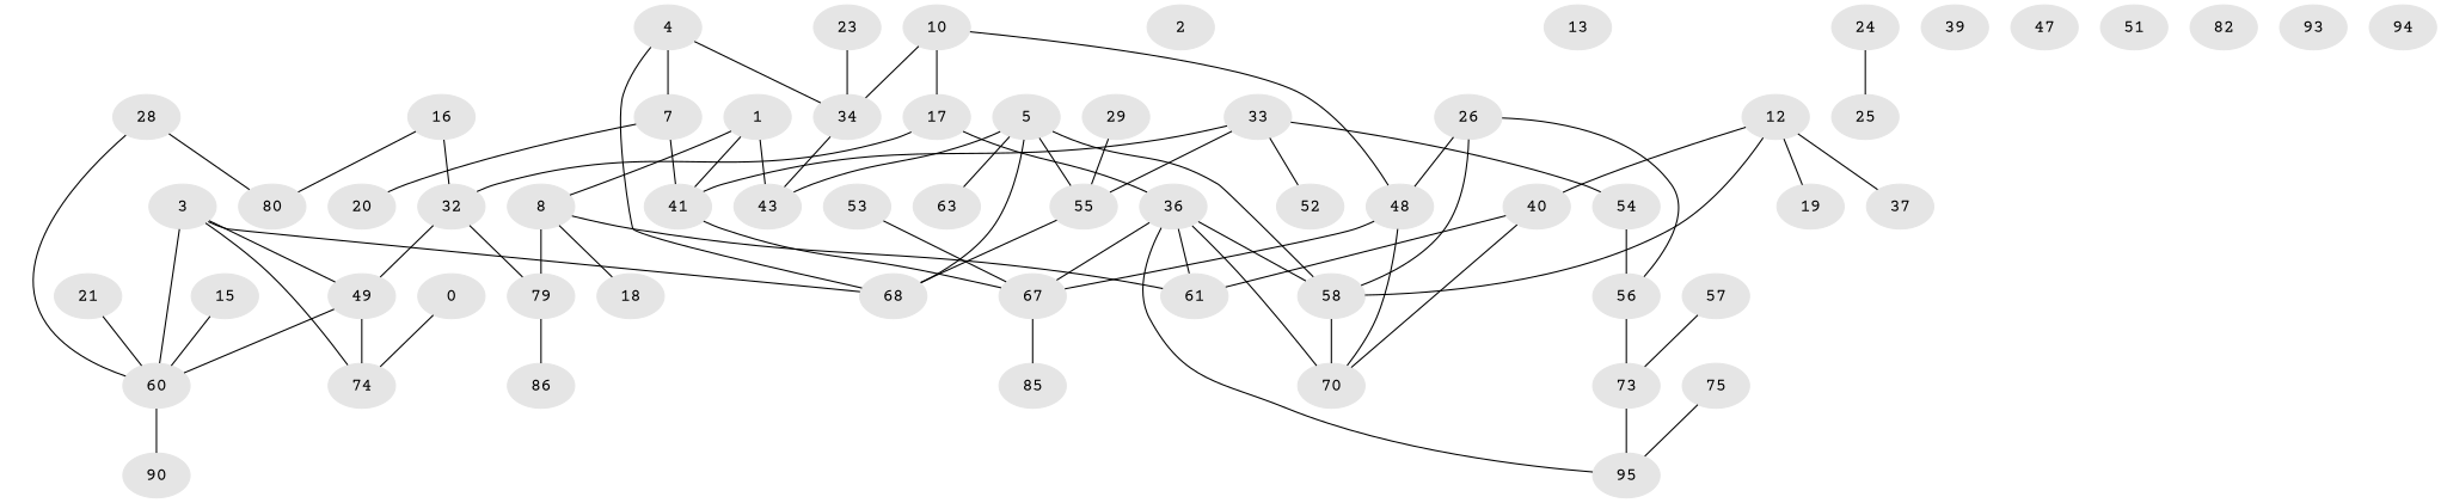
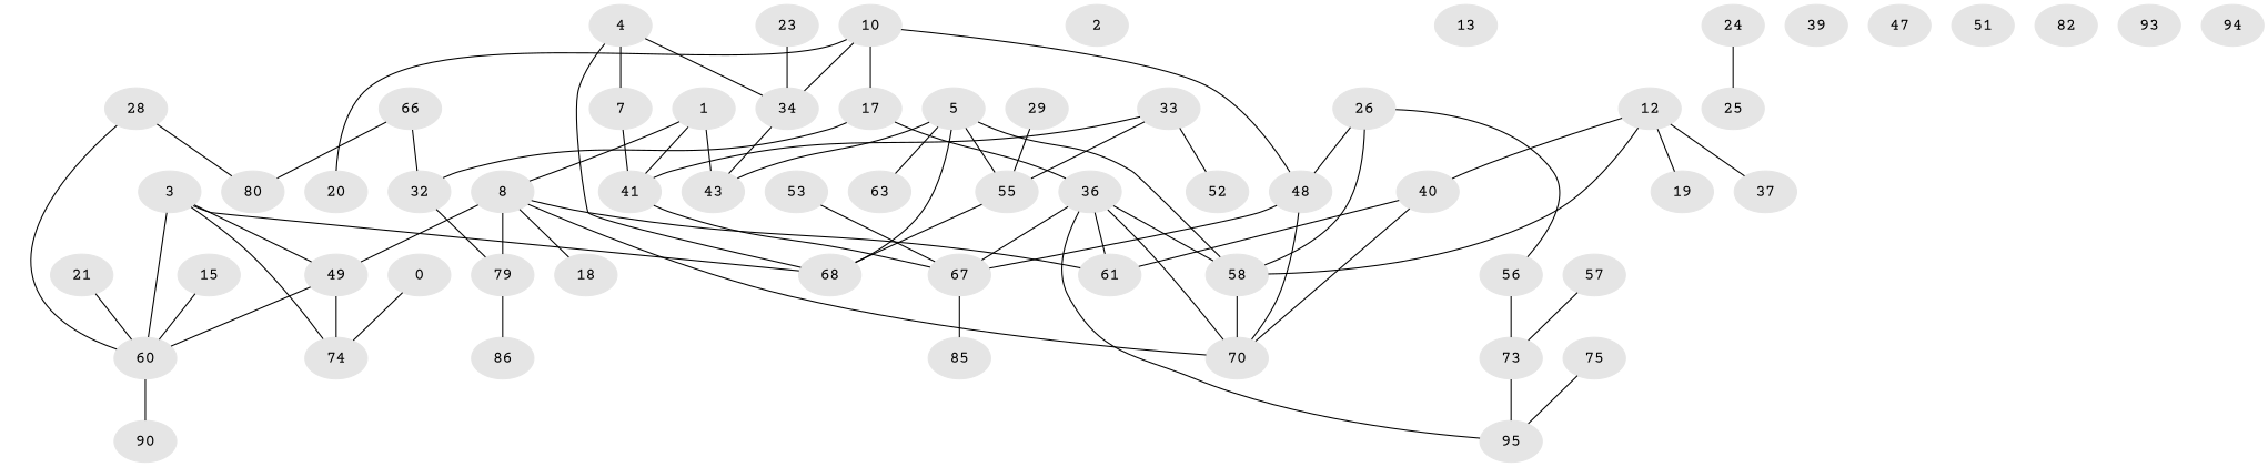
  graph {
    fontname="Courier Prime"
    node [color=gray90 fontname="Courier Prime" style=filled]
    edge [fontname="Courier Prime"]
    8 [super="+45"]
    49 [super="+69"]
    18
    61 [super="+64"]
    70 [super="+71"]
    79 [super="+88"]
    1
    41 [super="+76"]
    43
    67 [super="+89"]
    2
    3 [super="+46"]
    60 [super="+91"]
    68 [super="+83"]
    74 [super="+87"]
    19 [super="+65"]
    90
    7 [super="+9"]
    4
    34 [super="+50"]
    5 [super="+35"]
    55
    58
    63
    n25 [label=0]
    86
    10 [super="+13"]
    17 [super="+22"]
    20 [super="+27"]
    48 [super="+62"]
    32 [super="+38"]
    36 [super="+59"]
    12 [super="+30"]
    n34 [label=37]
    40 [super="+44"]
    n36 [label=13]
    15 [super="+72"]
-   16 [super="+37"]
+   16 [super="+37" label=66]
    80
    95
    21
    23
    24 [super="+81"]
    25
    26 [super="+78"]
    56 [super="+92"]
    73 [super="+84"]
    28
    29
    33 [super="+42"]
    52
-   54
    85
    39
    47
    51
    53
    57
    75
    82
    93
    94
-   32 -- 49
+   8 -- 49
    8 -- 18
    8 -- 61
+   8 -- 70
    8 -- 79
    49 -- 60
    49 -- 74
    79 -- 86
    1 -- 8
    1 -- 41
    1 -- 43
    41 -- 67
    67 -- 85
    3 -- 49
    3 -- 60
    3 -- 68
    3 -- 74
    60 -- 90
    7 -- 41
    4 -- 68
    4 -- 7
    4 -- 34
    34 -- 43
    5 -- 43
    5 -- 68
    5 -- 55
    5 -- 58
    5 -- 63
    55 -- 68
    58 -- 70
    n25 -- 74
    10 -- 34
    10 -- 17
-   7 -- 20
+   10 -- 20
    10 -- 48
    17 -- 32
    17 -- 36
    48 -- 70
    48 -- 67
    32 -- 79
    36 -- 61
    36 -- 70
    36 -- 67
    36 -- 58
    36 -- 95
    12 -- 19
    12 -- 58
    12 -- n34
    12 -- 40
    40 -- 61
    40 -- 70
    15 -- 60
    16 -- 32
    16 -- 80
    21 -- 60
    23 -- 34
    24 -- 25
    26 -- 58
    26 -- 48
    26 -- 56
    56 -- 73
    73 -- 95
    28 -- 60
    28 -- 80
    29 -- 55
    33 -- 41
    33 -- 55
    33 -- 52
-   33 -- 54
-   54 -- 56
    53 -- 67
    57 -- 73
    75 -- 95
  }
